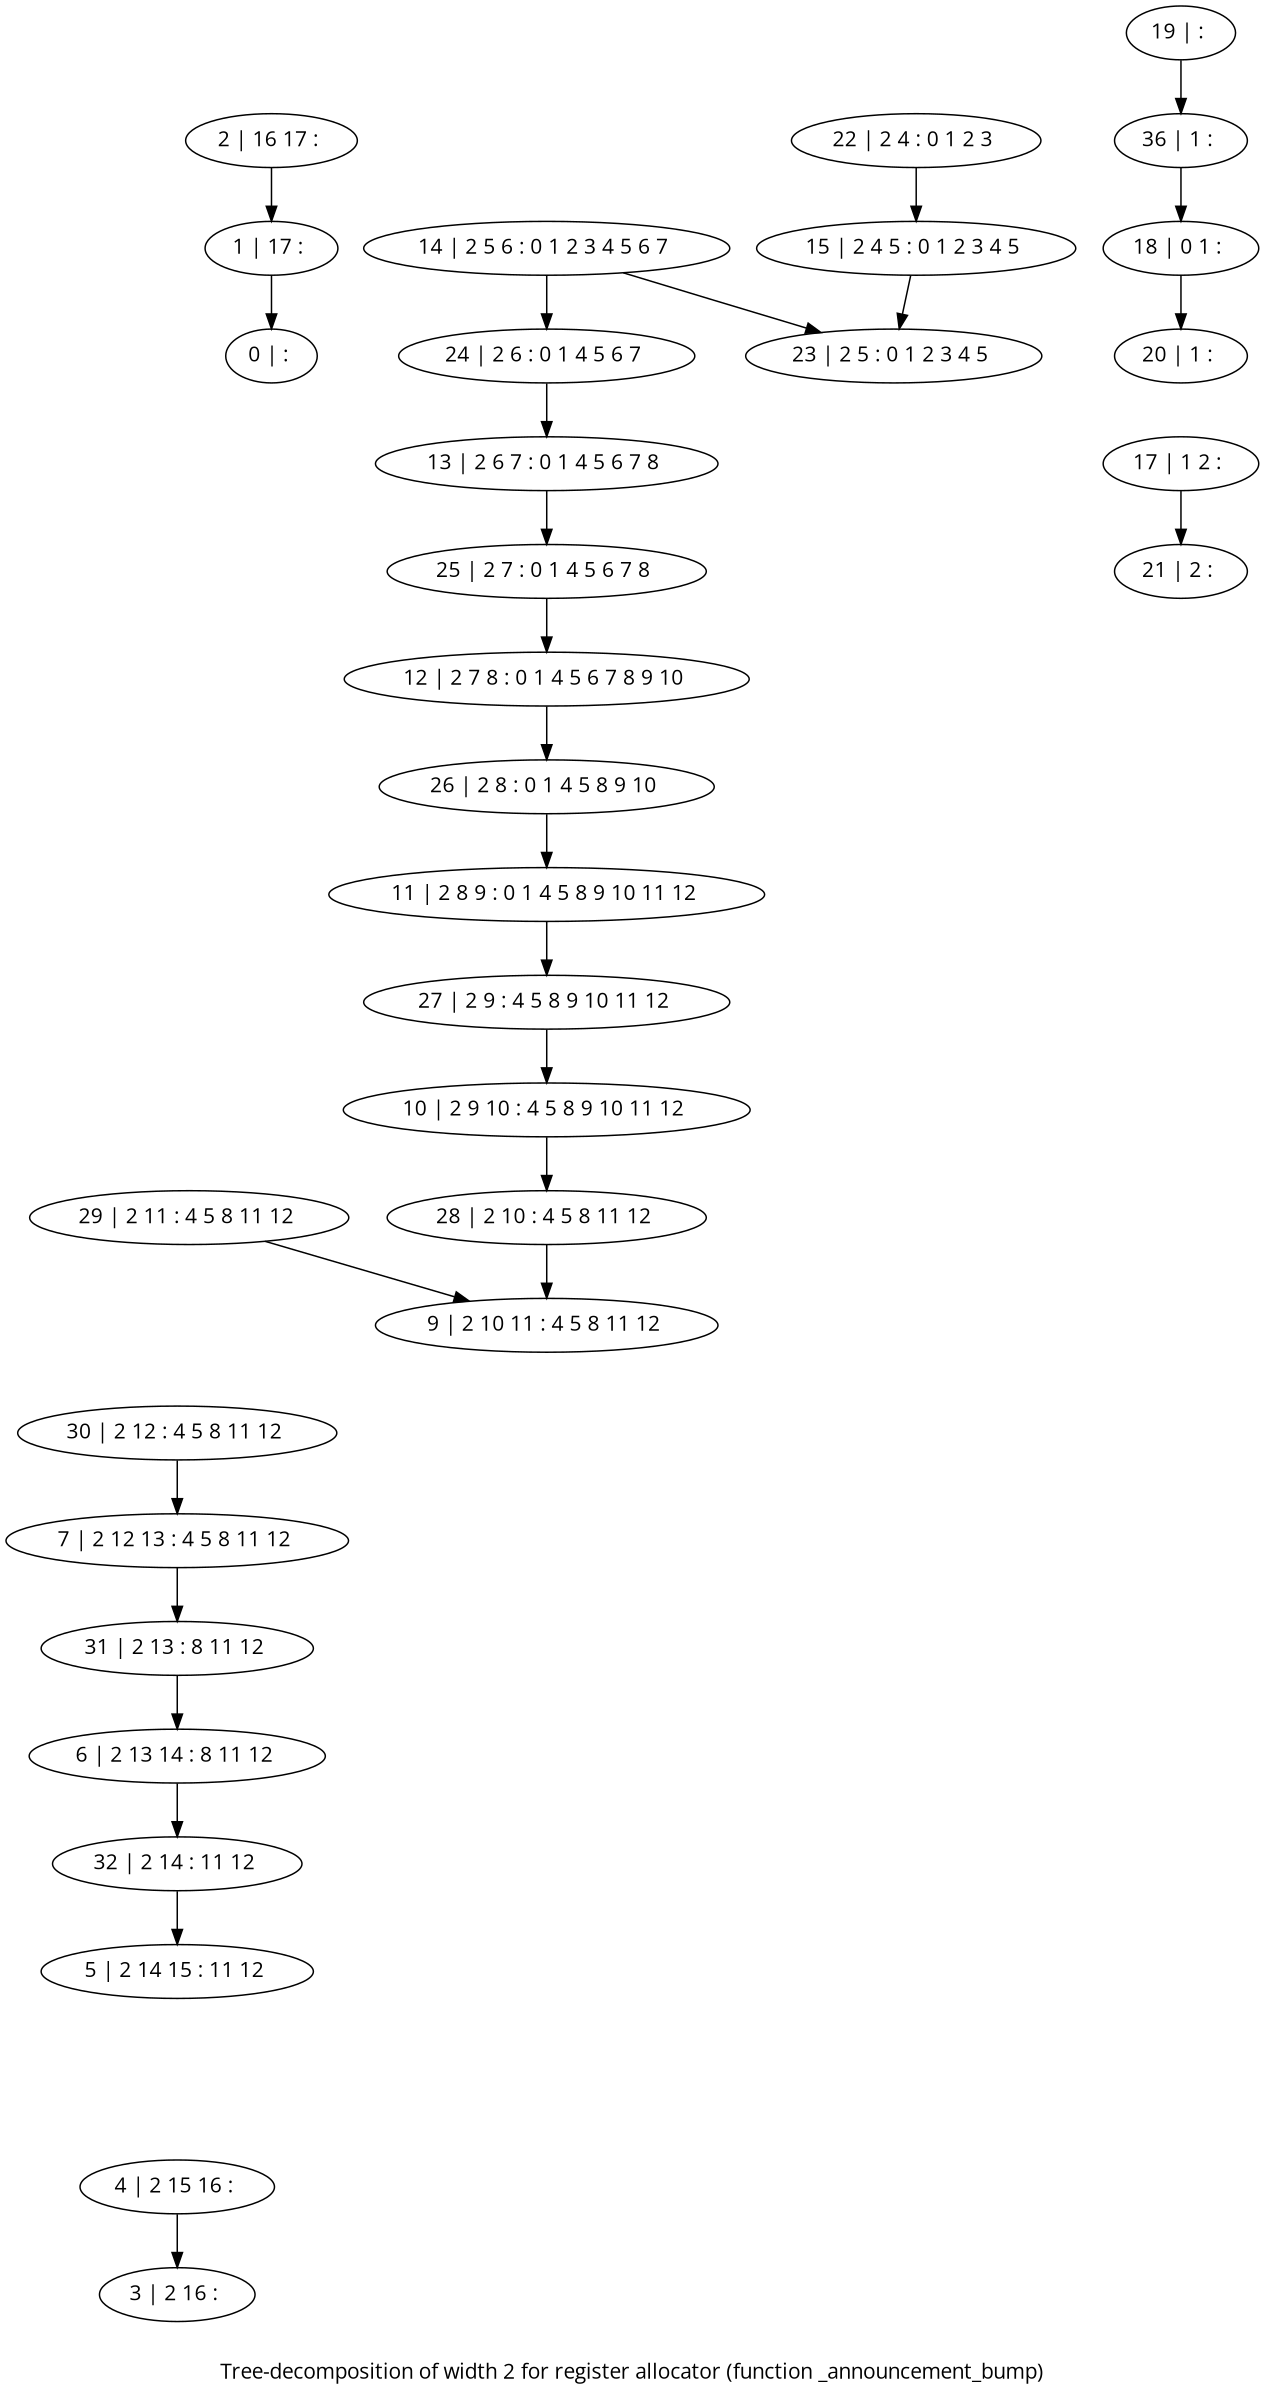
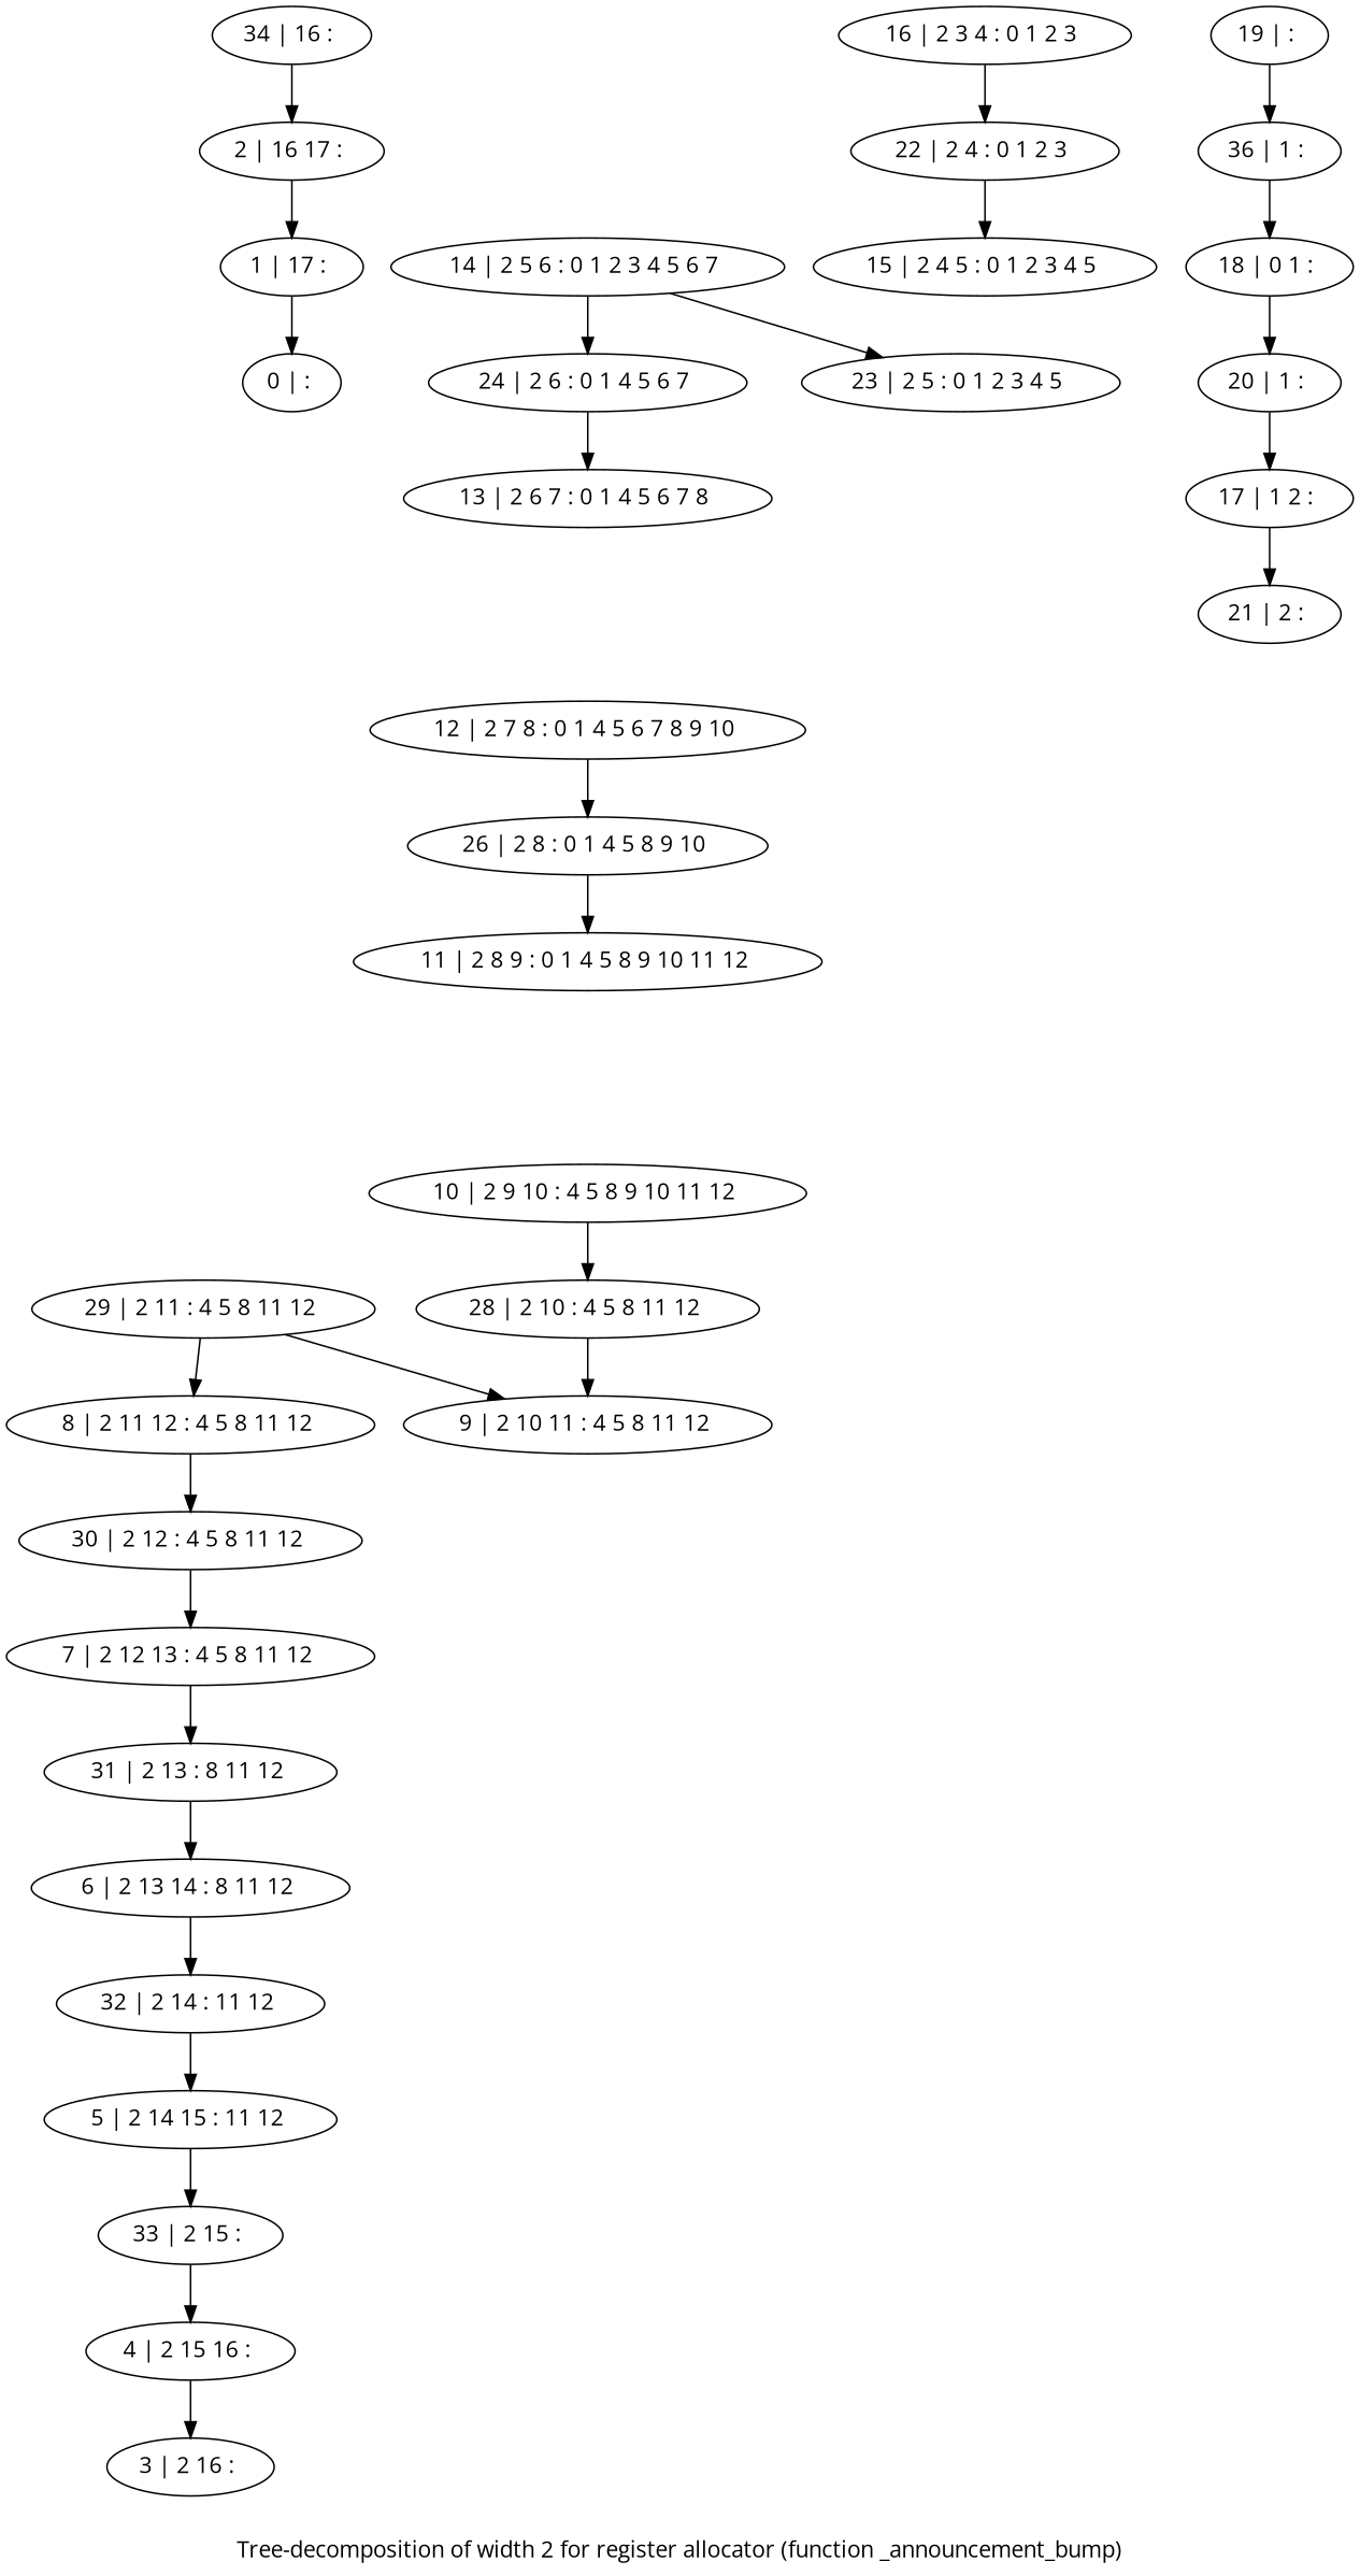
  digraph {
    fontname="Open Sans"
    label="Tree-decomposition of width 2 for register allocator (function _announcement_bump)"
    node [fontname="Open Sans"]
    edge [fontname="Open Sans"]
    n1 [label="0 | : "]
    n2 [label="1 | 17 : "]
    n3 [label="2 | 16 17 : "]
    n4 [label="3 | 2 16 : "]
+   n5 [label="34 | 16 : "]
    n6 [label="4 | 2 15 16 : "]
    n7 [label="5 | 2 14 15 : 11 12 "]
+   n8 [label="33 | 2 15 : "]
    n9 [label="6 | 2 13 14 : 8 11 12 "]
    n10 [label="32 | 2 14 : 11 12 "]
    n11 [label="7 | 2 12 13 : 4 5 8 11 12 "]
    n12 [label="31 | 2 13 : 8 11 12 "]
+   n13 [label="8 | 2 11 12 : 4 5 8 11 12 "]
    n14 [label="30 | 2 12 : 4 5 8 11 12 "]
    n15 [label="9 | 2 10 11 : 4 5 8 11 12 "]
    n16 [label="29 | 2 11 : 4 5 8 11 12 "]
    n17 [label="10 | 2 9 10 : 4 5 8 9 10 11 12 "]
    n18 [label="28 | 2 10 : 4 5 8 11 12 "]
    n19 [label="11 | 2 8 9 : 0 1 4 5 8 9 10 11 12 "]
-   n20 [label="27 | 2 9 : 4 5 8 9 10 11 12 "]
    n21 [label="12 | 2 7 8 : 0 1 4 5 6 7 8 9 10 "]
    n22 [label="26 | 2 8 : 0 1 4 5 8 9 10 "]
    n23 [label="13 | 2 6 7 : 0 1 4 5 6 7 8 "]
-   n24 [label="25 | 2 7 : 0 1 4 5 6 7 8 "]
    n25 [label="14 | 2 5 6 : 0 1 2 3 4 5 6 7 "]
    n26 [label="24 | 2 6 : 0 1 4 5 6 7 "]
    n27 [label="23 | 2 5 : 0 1 2 3 4 5 "]
    n28 [label="15 | 2 4 5 : 0 1 2 3 4 5 "]
+   n29 [label="16 | 2 3 4 : 0 1 2 3 "]
    n30 [label="22 | 2 4 : 0 1 2 3 "]
    n31 [label="17 | 1 2 : "]
    n32 [label="21 | 2 : "]
    n33 [label="18 | 0 1 : "]
    n34 [label="20 | 1 : "]
    n35 [label="19 | : "]
    n36 [label="36 | 1 : "]
    n2 -> n1
    n3 -> n2
+   n5 -> n3
    n6 -> n4
+   n7 -> n8
+   n8 -> n6
    n9 -> n10
    n10 -> n7
    n11 -> n12
    n12 -> n9
+   n13 -> n14
    n14 -> n11
+   n16 -> n13
    n16 -> n15
    n17 -> n18
    n18 -> n15
-   n19 -> n20
-   n20 -> n17
    n21 -> n22
    n22 -> n19
-   n23 -> n24
-   n24 -> n21
    n25 -> n26
    n25 -> n27
    n26 -> n23
-   n28 -> n27
+   n29 -> n30
    n30 -> n28
    n31 -> n32
    n33 -> n34
+   n34 -> n31
    n35 -> n36
    n36 -> n33
  }
